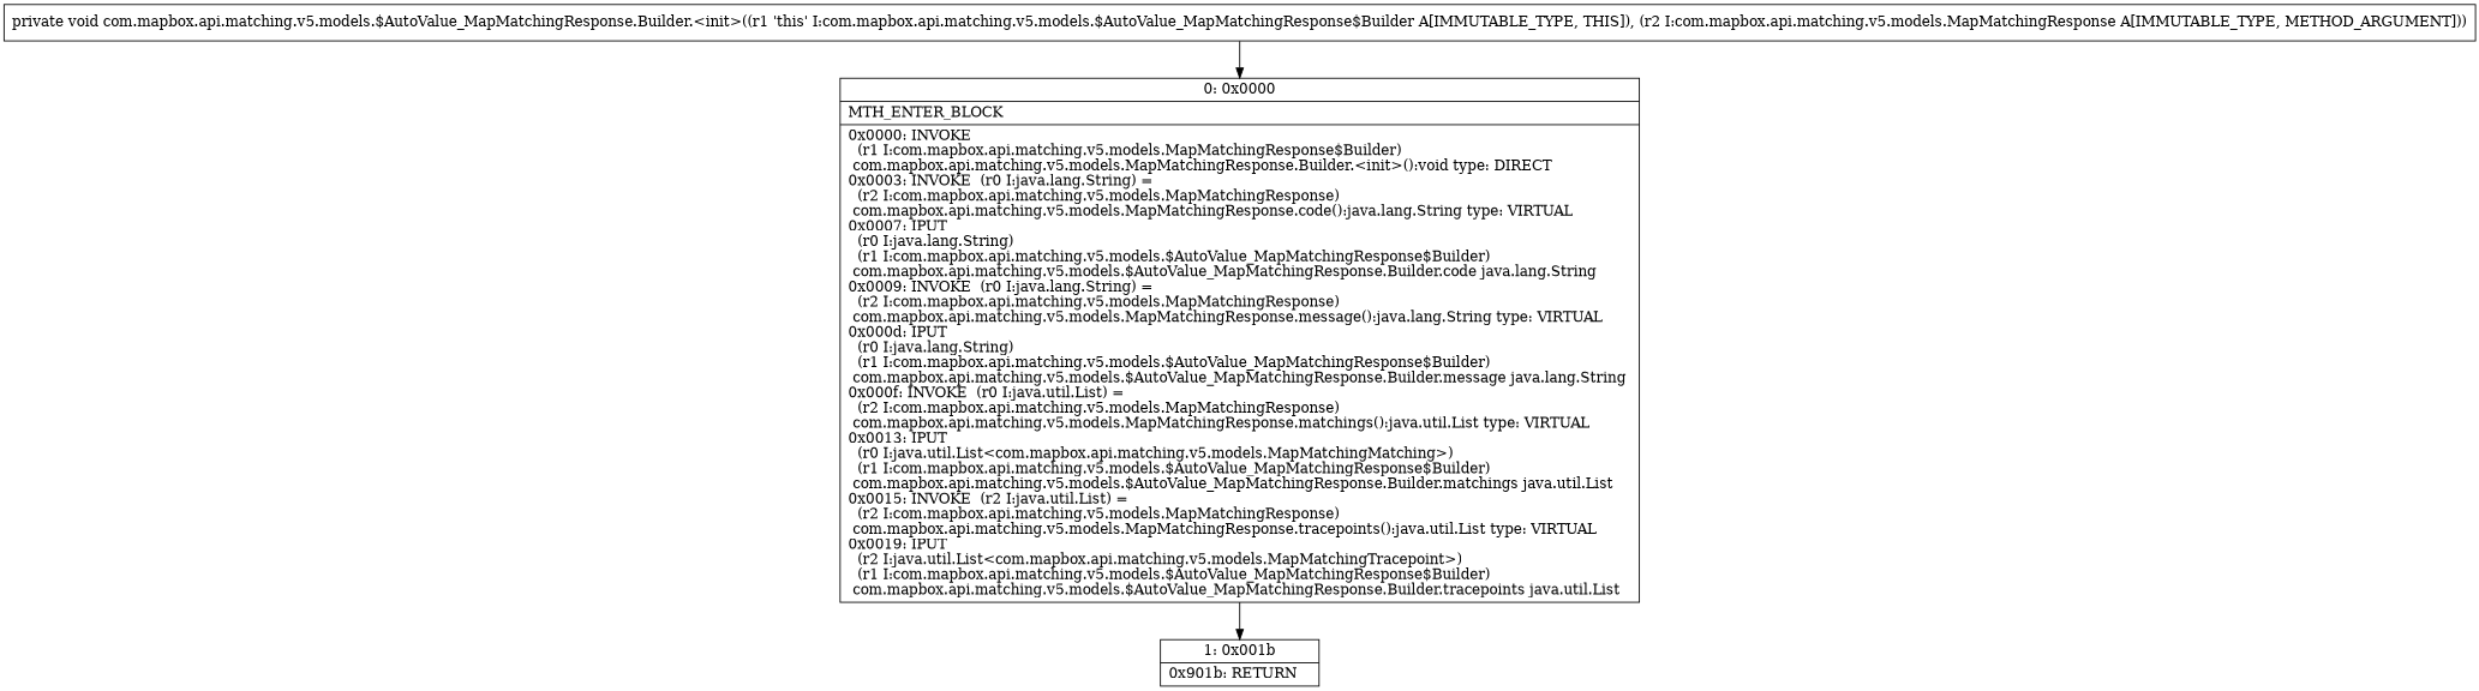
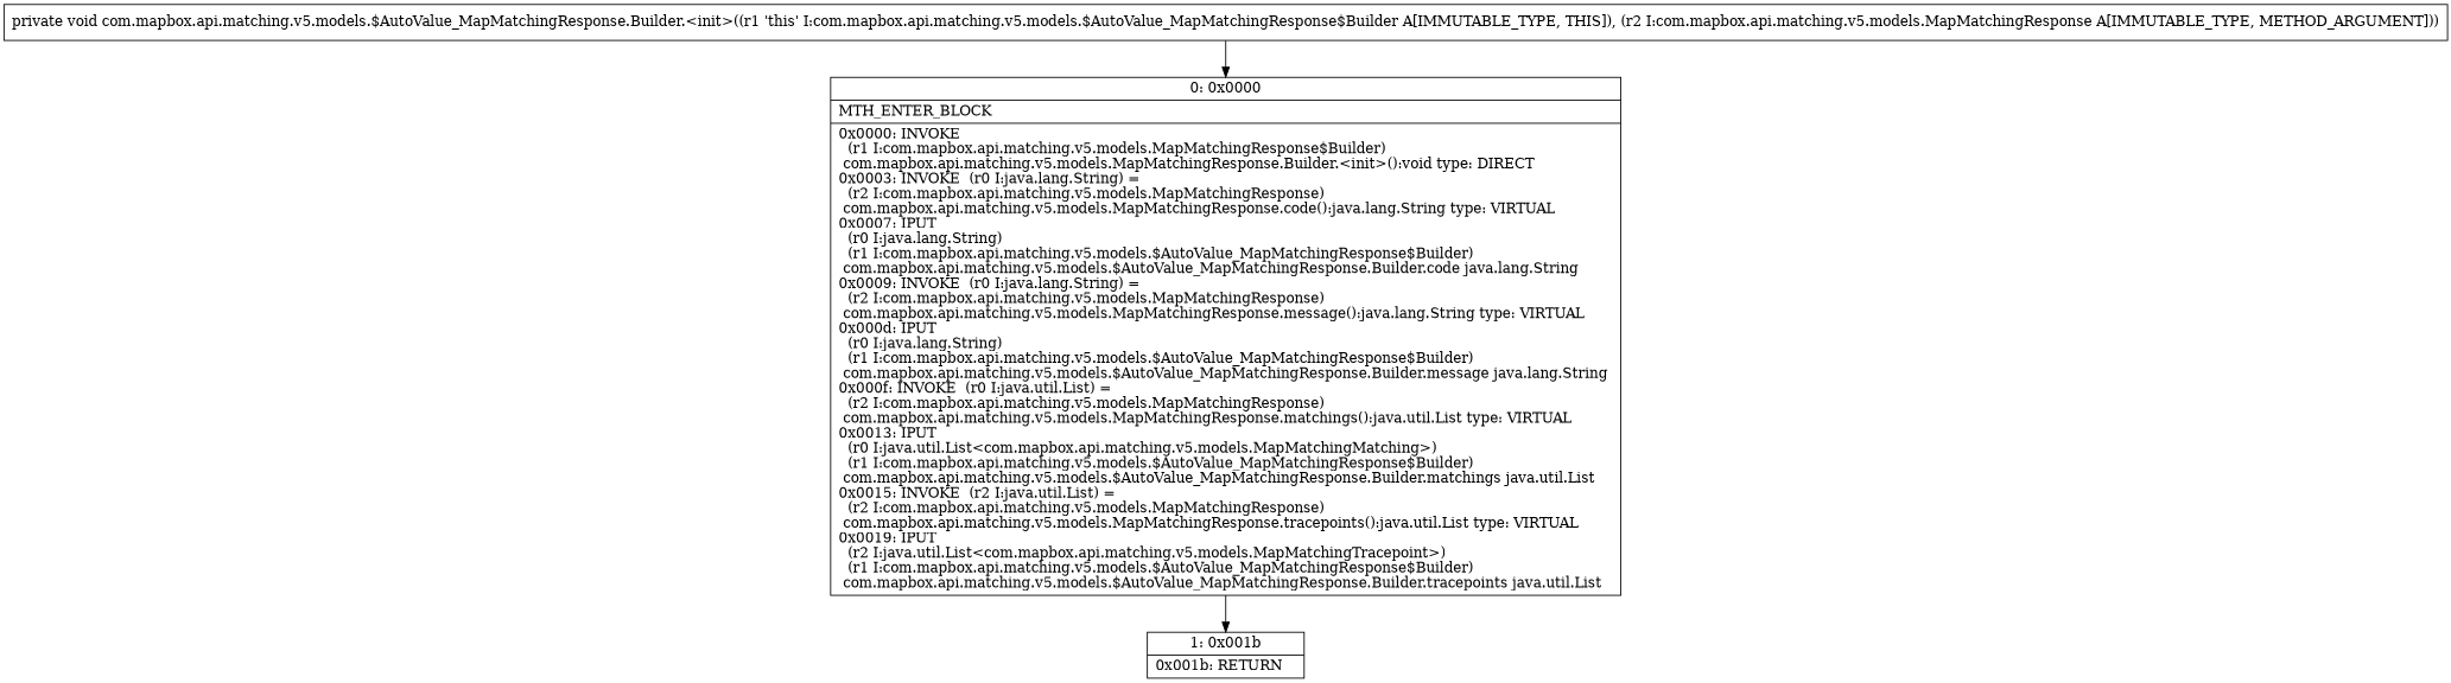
  digraph {
    node [shape=record]
    n1 [label="{0\:\ 0x0000|MTH_ENTER_BLOCK\l|0x0000: INVOKE  \l  (r1 I:com.mapbox.api.matching.v5.models.MapMatchingResponse$Builder)\l com.mapbox.api.matching.v5.models.MapMatchingResponse.Builder.\<init\>():void type: DIRECT \l0x0003: INVOKE  (r0 I:java.lang.String) = \l  (r2 I:com.mapbox.api.matching.v5.models.MapMatchingResponse)\l com.mapbox.api.matching.v5.models.MapMatchingResponse.code():java.lang.String type: VIRTUAL \l0x0007: IPUT  \l  (r0 I:java.lang.String)\l  (r1 I:com.mapbox.api.matching.v5.models.$AutoValue_MapMatchingResponse$Builder)\l com.mapbox.api.matching.v5.models.$AutoValue_MapMatchingResponse.Builder.code java.lang.String \l0x0009: INVOKE  (r0 I:java.lang.String) = \l  (r2 I:com.mapbox.api.matching.v5.models.MapMatchingResponse)\l com.mapbox.api.matching.v5.models.MapMatchingResponse.message():java.lang.String type: VIRTUAL \l0x000d: IPUT  \l  (r0 I:java.lang.String)\l  (r1 I:com.mapbox.api.matching.v5.models.$AutoValue_MapMatchingResponse$Builder)\l com.mapbox.api.matching.v5.models.$AutoValue_MapMatchingResponse.Builder.message java.lang.String \l0x000f: INVOKE  (r0 I:java.util.List) = \l  (r2 I:com.mapbox.api.matching.v5.models.MapMatchingResponse)\l com.mapbox.api.matching.v5.models.MapMatchingResponse.matchings():java.util.List type: VIRTUAL \l0x0013: IPUT  \l  (r0 I:java.util.List\<com.mapbox.api.matching.v5.models.MapMatchingMatching\>)\l  (r1 I:com.mapbox.api.matching.v5.models.$AutoValue_MapMatchingResponse$Builder)\l com.mapbox.api.matching.v5.models.$AutoValue_MapMatchingResponse.Builder.matchings java.util.List \l0x0015: INVOKE  (r2 I:java.util.List) = \l  (r2 I:com.mapbox.api.matching.v5.models.MapMatchingResponse)\l com.mapbox.api.matching.v5.models.MapMatchingResponse.tracepoints():java.util.List type: VIRTUAL \l0x0019: IPUT  \l  (r2 I:java.util.List\<com.mapbox.api.matching.v5.models.MapMatchingTracepoint\>)\l  (r1 I:com.mapbox.api.matching.v5.models.$AutoValue_MapMatchingResponse$Builder)\l com.mapbox.api.matching.v5.models.$AutoValue_MapMatchingResponse.Builder.tracepoints java.util.List \l}"]
-   n2 [label="{1\:\ 0x001b|0x901b: RETURN   \l}"]
+   n2 [label="{1\:\ 0x001b|0x001b: RETURN   \l}"]
    n3 [label="{private void com.mapbox.api.matching.v5.models.$AutoValue_MapMatchingResponse.Builder.\<init\>((r1 'this' I:com.mapbox.api.matching.v5.models.$AutoValue_MapMatchingResponse$Builder A[IMMUTABLE_TYPE, THIS]), (r2 I:com.mapbox.api.matching.v5.models.MapMatchingResponse A[IMMUTABLE_TYPE, METHOD_ARGUMENT])) }"]
    n1 -> n2
    n3 -> n1
  }
